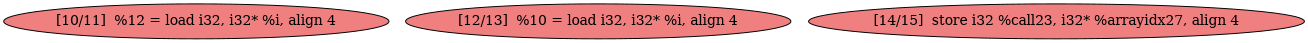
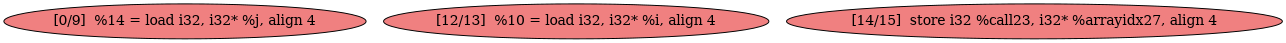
  digraph {
    node [fillcolor=lightcoral shape=ellipse style=filled]
-   n1 [label="[10/11]  %12 = load i32, i32* %i, align 4"]
+   n2 [label="[0/9]  %14 = load i32, i32* %j, align 4"]
    n3 [label="[12/13]  %10 = load i32, i32* %i, align 4"]
    n4 [label="[14/15]  store i32 %call23, i32* %arrayidx27, align 4"]
  }
